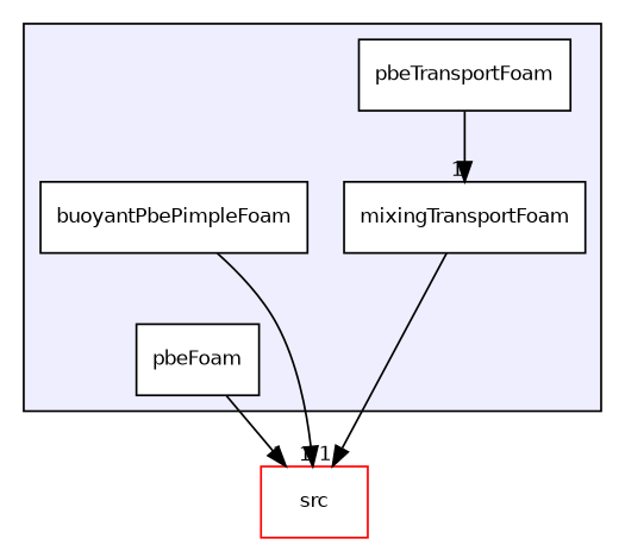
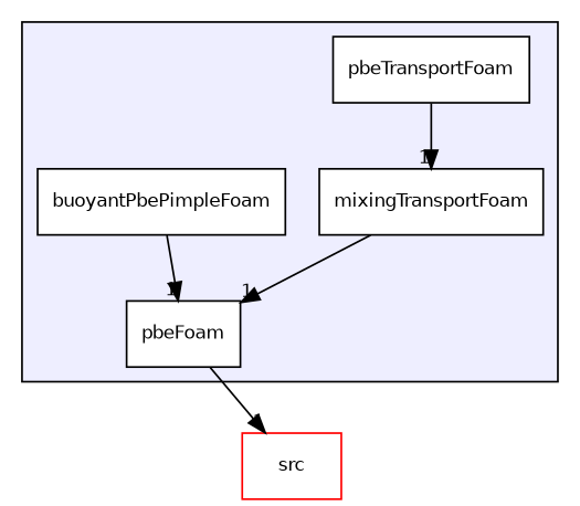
  digraph {
    compound=true
    node [color=black fillcolor=white fontname=Helvetica fontsize=10 shape=box style=filled]
    edge [headlabel=1 labeldistance=1.5 labelfontname=Helvetica labelfontsize=10]
    n1 [label=buoyantPbePimpleFoam]
    n2 [label=mixingTransportFoam]
    n3 [label=pbeFoam]
    n4 [label=pbeTransportFoam]
    n5 [color=red label=src fillcolor="" style=""]
    subgraph cluster_1 {
      bgcolor="#eeeeff"
      pencolor=black
      n1
      n2
      n3
      n4
    }
-   n1 -> n5
-   n2 -> n5
+   n1 -> n3
+   n2 -> n3
    n3 -> n5
    n4 -> n2
  }
